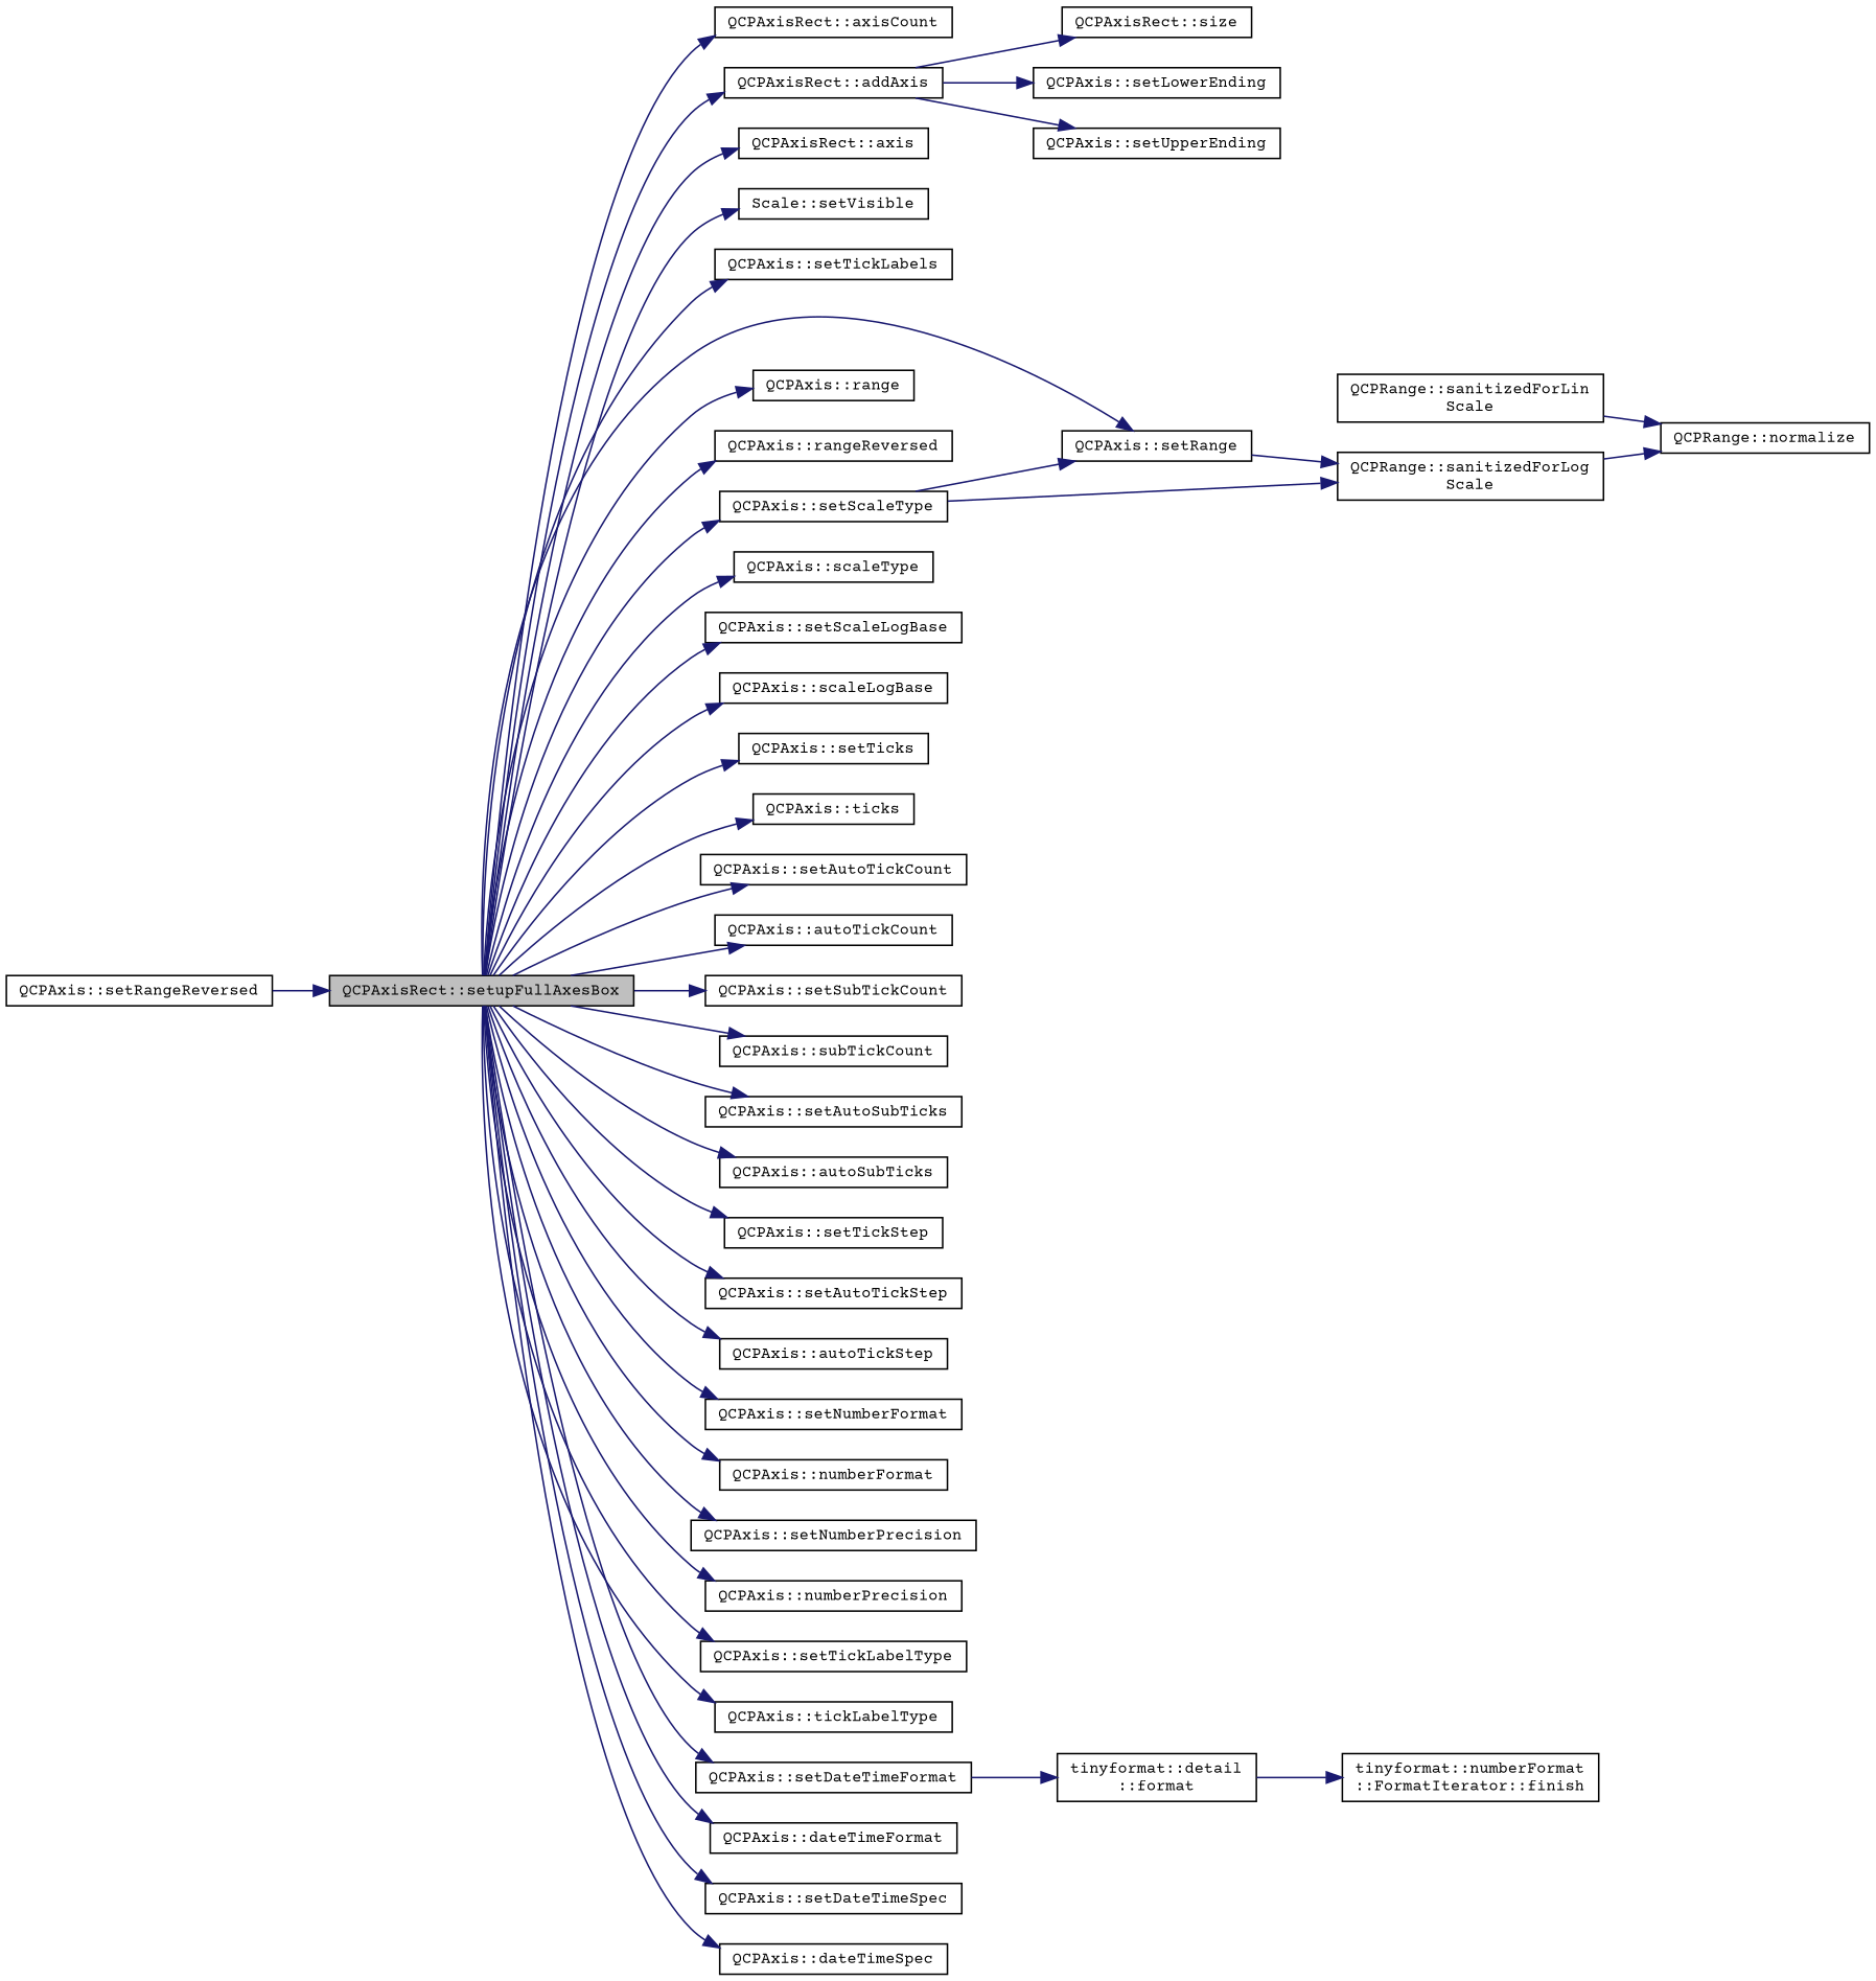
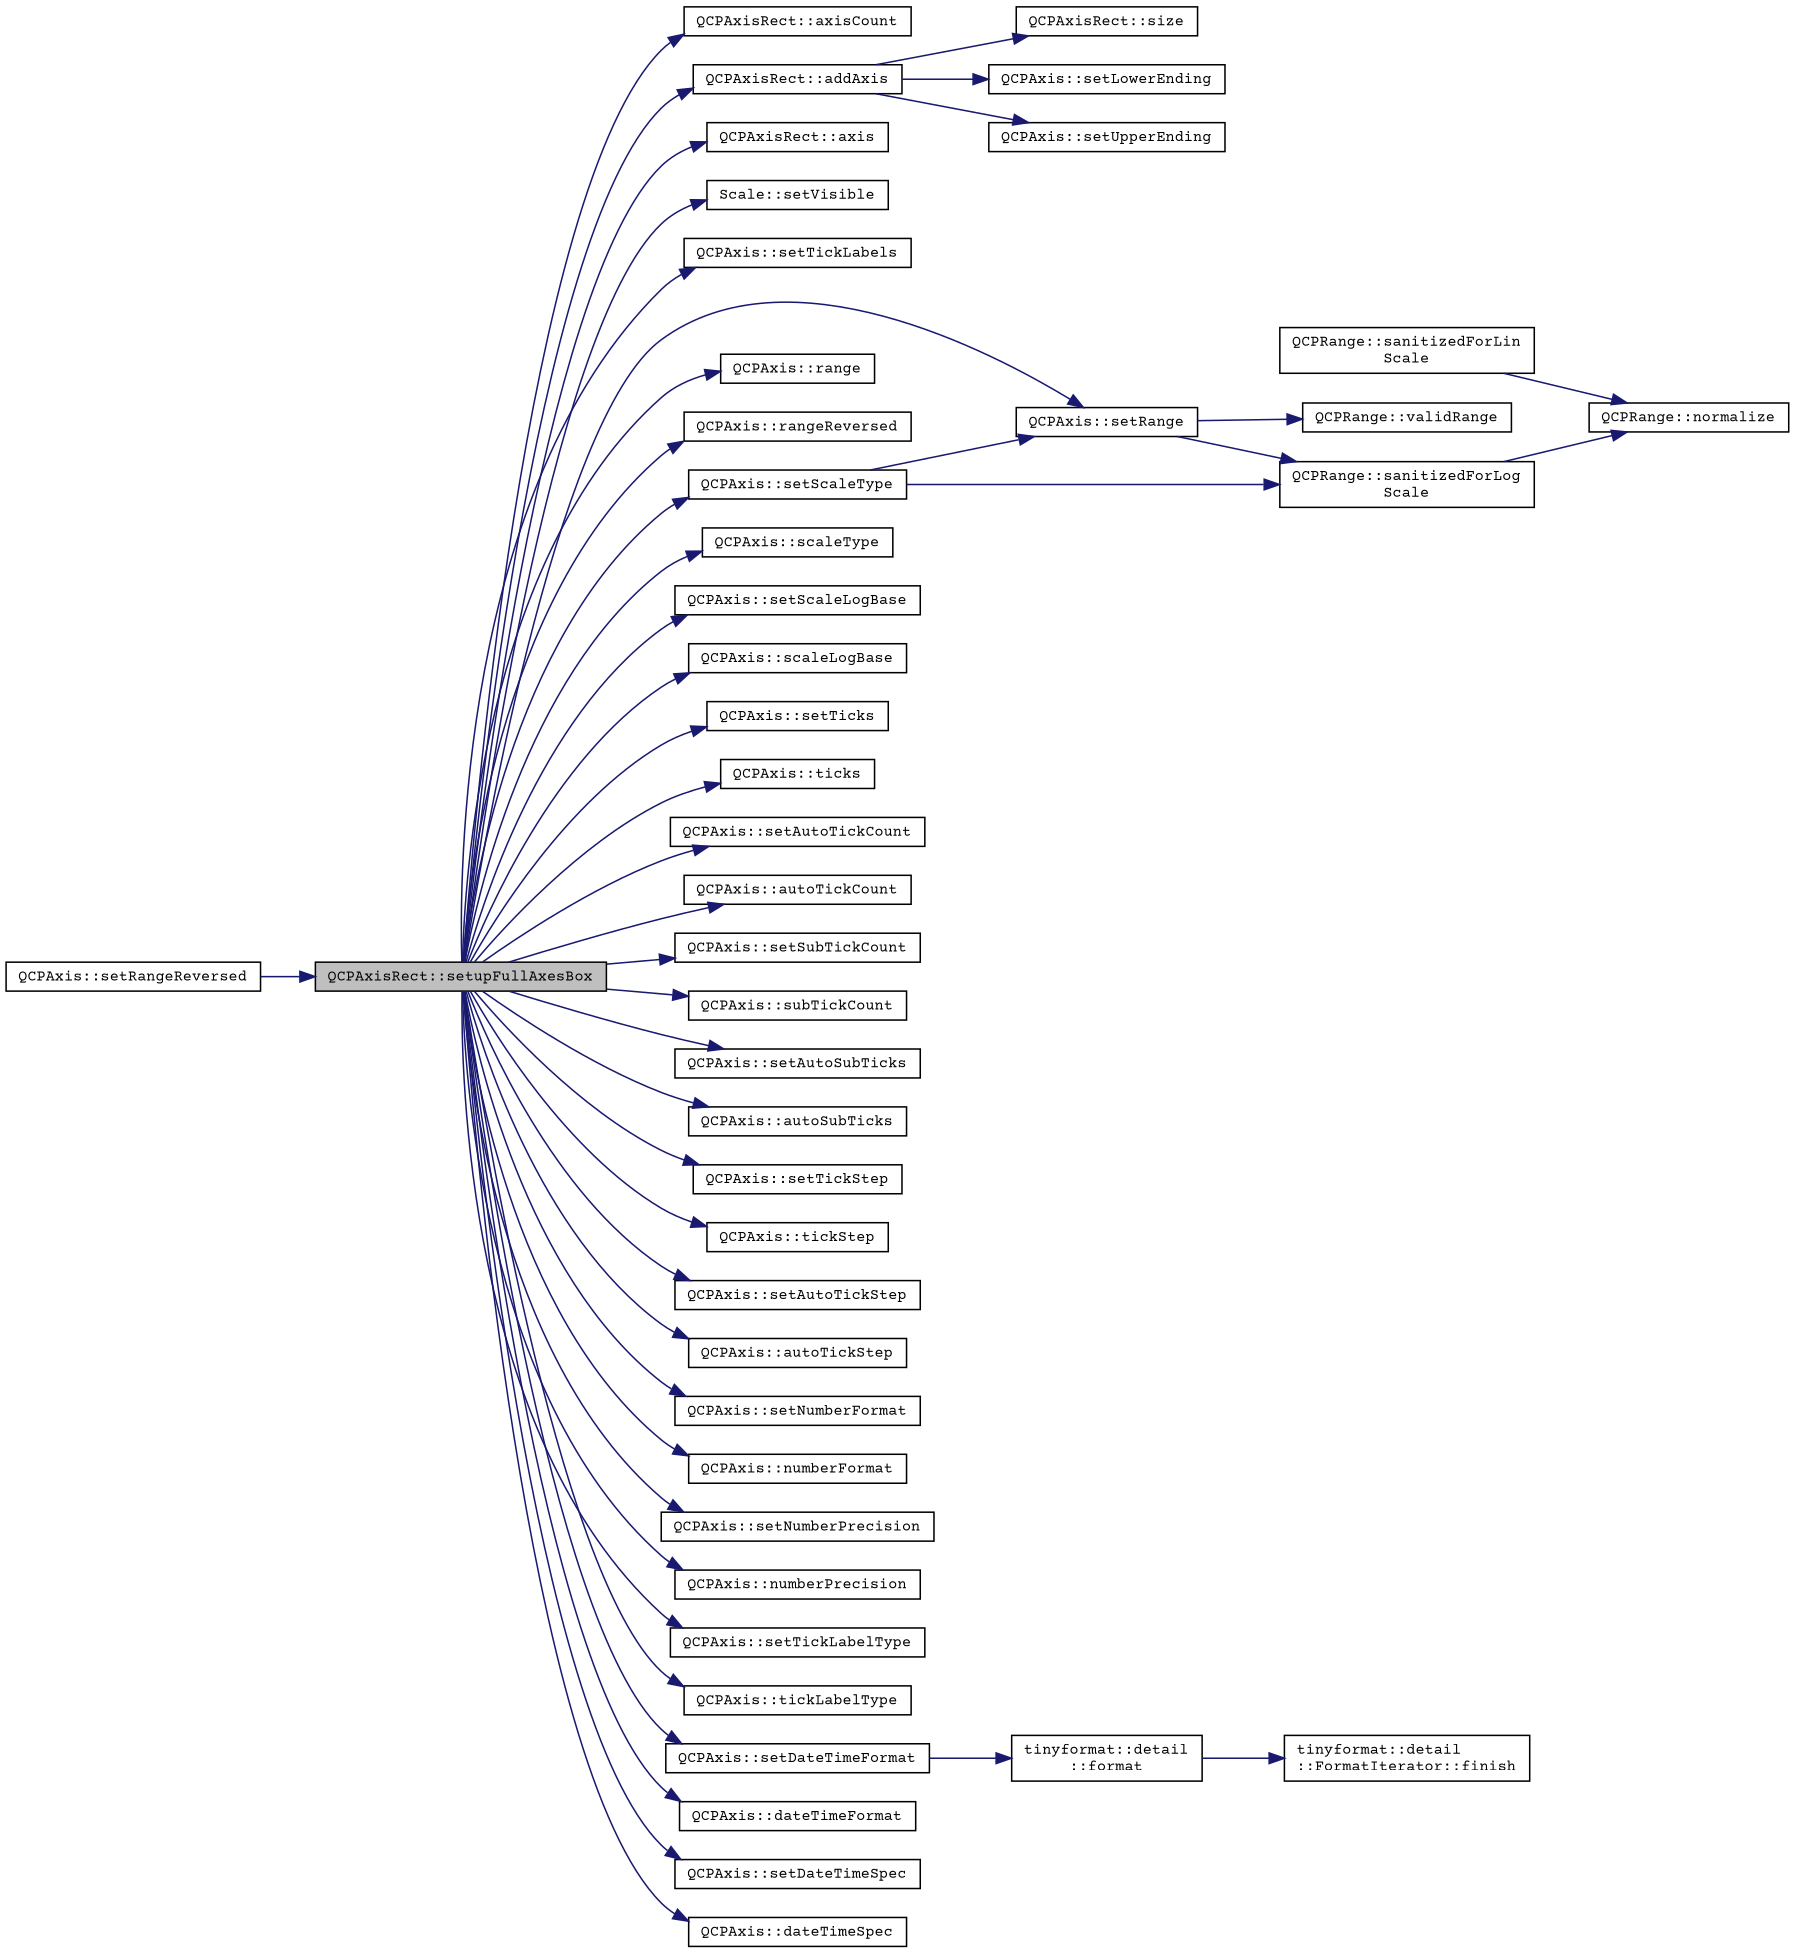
  digraph {
    fontname="Courier Prime"
    rankdir=LR
    node [color=black fillcolor=white fontname="Courier Prime" fontsize=10 shape=record style=filled]
    edge [color=midnightblue fontname="Courier Prime" fontsize=10 labelfontname=Helvetica labelfontsize=10 style=solid]
    n1 [fillcolor=grey75 fontcolor=black height=0.2 label="QCPAxisRect::setupFullAxesBox" width=0.4]
    n2 [height=0.2 label="QCPAxisRect::axisCount" width=0.4]
    n3 [height=0.2 label="QCPAxisRect::addAxis" width=0.4]
    n4 [height=0.2 label="QCPAxisRect::axis" width=0.4]
    n5 [height=0.2 label="Scale::setVisible" width=0.4]
    n6 [height=0.2 label="QCPAxis::setTickLabels" width=0.4]
    n7 [height=0.2 label="QCPAxis::setRange" width=0.4]
    n8 [height=0.2 label="QCPAxis::range" width=0.4]
    n9 [height=0.2 label="QCPAxis::rangeReversed" width=0.4]
    n10 [height=0.2 label="QCPAxis::setScaleType" width=0.4]
    n11 [height=0.2 label="QCPAxis::scaleType" width=0.4]
    n12 [height=0.2 label="QCPAxis::setScaleLogBase" width=0.4]
    n13 [height=0.2 label="QCPAxis::scaleLogBase" width=0.4]
    n14 [height=0.2 label="QCPAxis::setTicks" width=0.4]
    n15 [height=0.2 label="QCPAxis::ticks" width=0.4]
    n16 [height=0.2 label="QCPAxis::setAutoTickCount" width=0.4]
    n17 [height=0.2 label="QCPAxis::autoTickCount" width=0.4]
    n18 [height=0.2 label="QCPAxis::setSubTickCount" width=0.4]
    n19 [height=0.2 label="QCPAxis::subTickCount" width=0.4]
    n20 [height=0.2 label="QCPAxis::setAutoSubTicks" width=0.4]
    n21 [height=0.2 label="QCPAxis::autoSubTicks" width=0.4]
    n22 [height=0.2 label="QCPAxis::setTickStep" width=0.4]
+   n23 [height=0.2 label="QCPAxis::tickStep" width=0.4]
    n24 [height=0.2 label="QCPAxis::setAutoTickStep" width=0.4]
    n25 [height=0.2 label="QCPAxis::autoTickStep" width=0.4]
    n26 [height=0.2 label="QCPAxis::setNumberFormat" width=0.4]
    n27 [height=0.2 label="QCPAxis::numberFormat" width=0.4]
    n28 [height=0.2 label="QCPAxis::setNumberPrecision" width=0.4]
    n29 [height=0.2 label="QCPAxis::numberPrecision" width=0.4]
    n30 [height=0.2 label="QCPAxis::setTickLabelType" width=0.4]
    n31 [height=0.2 label="QCPAxis::tickLabelType" width=0.4]
    n32 [height=0.2 label="QCPAxis::setDateTimeFormat" width=0.4]
    n33 [height=0.2 label="QCPAxis::dateTimeFormat" width=0.4]
    n34 [height=0.2 label="QCPAxis::setDateTimeSpec" width=0.4]
    n35 [height=0.2 label="QCPAxis::dateTimeSpec" width=0.4]
    n36 [height=0.2 label="QCPAxisRect::size" width=0.4]
    n37 [height=0.2 label="QCPAxis::setLowerEnding" width=0.4]
    n38 [height=0.2 label="QCPAxis::setUpperEnding" width=0.4]
+   n39 [height=0.2 label="QCPRange::validRange" width=0.4]
    n40 [height=0.2 label="QCPRange::sanitizedForLog\lScale" width=0.4]
    n41 [height=0.2 label="QCPAxis::setRangeReversed" width=0.4]
    n42 [height=0.2 label="tinyformat::detail\l::format" width=0.4]
    n43 [height=0.2 label="QCPRange::normalize" width=0.4]
    n44 [height=0.2 label="QCPRange::sanitizedForLin\lScale" width=0.4]
-   n45 [height=0.2 label="tinyformat::numberFormat\l::FormatIterator::finish" width=0.4]
+   n45 [height=0.2 label="tinyformat::detail\l::FormatIterator::finish" width=0.4]
    n1 -> n2
    n1 -> n3
    n1 -> n4
    n1 -> n5
    n1 -> n6
    n1 -> n7
    n1 -> n8
    n1 -> n9
    n1 -> n10
    n1 -> n11
    n1 -> n12
    n1 -> n13
    n1 -> n14
    n1 -> n15
    n1 -> n16
    n1 -> n17
    n1 -> n18
    n1 -> n19
    n1 -> n20
    n1 -> n21
    n1 -> n22
+   n1 -> n23
    n1 -> n24
    n1 -> n25
    n1 -> n26
    n1 -> n27
    n1 -> n28
    n1 -> n29
    n1 -> n30
    n1 -> n31
    n1 -> n32
    n1 -> n33
    n1 -> n34
    n1 -> n35
    n3 -> n36
    n3 -> n37
    n3 -> n38
+   n7 -> n39
    n7 -> n40
    n10 -> n7
    n10 -> n40
    n32 -> n42
    n40 -> n43
    n41 -> n1
    n42 -> n45
    n44 -> n43
  }
